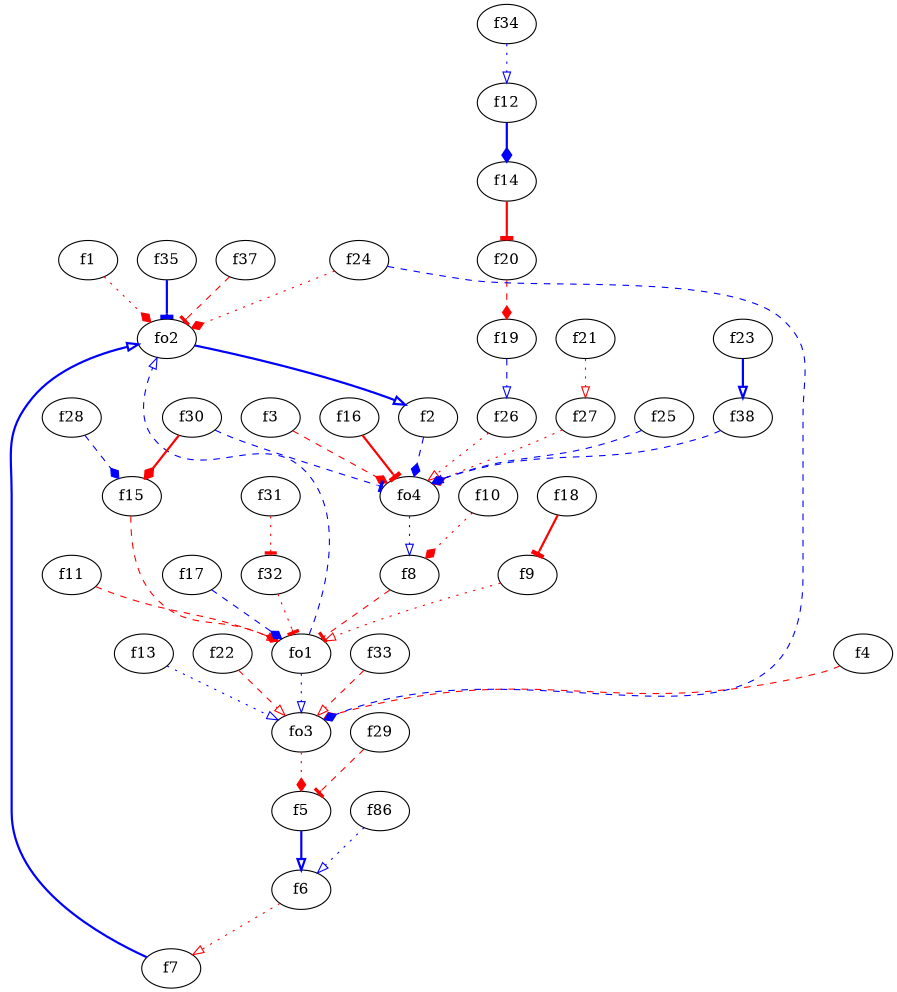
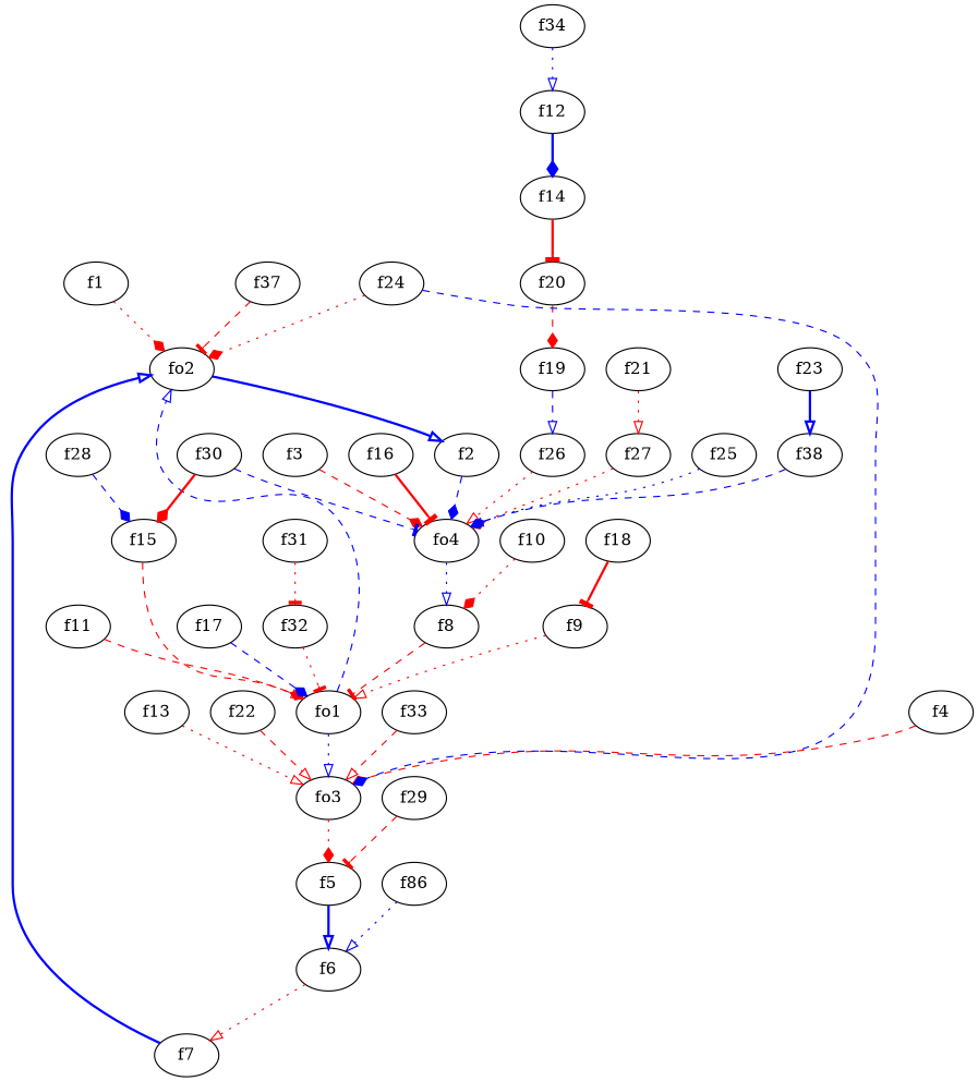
  strict digraph {
    edge [arrowhead=onormal color=red style=dashed weight=2]
    f1
    fo2
    f2
    fo4
    f8
    f3
    f4
    fo3
    f5
    f6
    f7
    fo1
    f9
    f10
    f11
    f12
    f14
    f20
    f13
    f19
    f15
    f16
    f17
    f18
    f26
    f21
    f27
    f22
    f23
    f38
    f24
    f25
    f28
    f29
    f30
    f31
    f32
    f33
    f34
-   f35
    n41 [label=f86]
    f37
    f1 -> fo2 [arrowhead=diamond style=dotted]
    fo2 -> f2 [color=blue style=bold]
    f2 -> fo4 [arrowhead=diamond color=blue]
    fo4 -> f8 [color=blue style=dotted]
    f8 -> fo1 [arrowhead=tee]
    f3 -> fo4 [arrowhead=diamond]
    f4 -> fo3 [arrowhead=diamond]
    fo3 -> f5 [arrowhead=diamond style=dotted]
    f5 -> f6 [color=blue style=bold]
    f6 -> f7 [style=dotted]
    f7 -> fo2 [color=blue style=bold]
    fo1 -> fo2 [color=blue]
    fo1 -> fo3 [color=blue style=dotted]
    f9 -> fo1 [style=dotted]
    f10 -> f8 [arrowhead=diamond style=dotted]
    f11 -> fo1 [arrowhead=diamond]
    f12 -> f14 [arrowhead=diamond color=blue style=bold]
    f14 -> f20 [arrowhead=tee style=bold]
    f20 -> f19 [arrowhead=diamond]
-   f13 -> fo3 [color=blue style=dotted]
+   f13 -> fo3 [style=dotted]
    f19 -> f26 [color=blue]
    f15 -> fo1
    f16 -> fo4 [arrowhead=tee style=bold]
    f17 -> fo1 [arrowhead=diamond color=blue]
    f18 -> f9 [arrowhead=tee style=bold]
    f26 -> fo4 [style=dotted]
    f21 -> f27 [style=dotted]
    f27 -> fo4 [arrowhead=diamond style=dotted]
    f22 -> fo3
    f23 -> f38 [color=blue style=bold]
    f38 -> fo4 [arrowhead=diamond color=blue]
    f24 -> fo2 [arrowhead=diamond style=dotted]
    f24 -> fo3 [arrowhead=diamond color=blue]
-   f25 -> fo4 [color=blue]
+   f25 -> fo4 [color=blue style=dotted]
    f28 -> f15 [arrowhead=diamond color=blue]
    f29 -> f5 [arrowhead=tee]
    f30 -> fo4 [arrowhead=tee color=blue]
    f30 -> f15 [arrowhead=diamond style=bold]
    f31 -> f32 [arrowhead=tee style=dotted]
    f32 -> fo1 [arrowhead=tee style=dotted]
    f33 -> fo3
    f34 -> f12 [color=blue style=dotted]
-   f35 -> fo2 [arrowhead=tee color=blue style=bold]
    n41 -> f6 [color=blue style=dotted]
    f37 -> fo2 [arrowhead=tee]
  }
